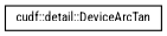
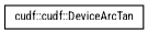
  digraph {
    rankdir=TB
    fontname="Roboto Condensed"
-   n1 [color=black fillcolor=white fontname="Roboto Condensed" fontsize=10 height=0.2 label="cudf::detail::DeviceArcTan" shape=record style=filled width=0.4]
+   n1 [color=black fillcolor=white fontname="Roboto Condensed" fontsize=10 height=0.2 label="cudf::cudf::DeviceArcTan" shape=record style=filled width=0.4]
  }
